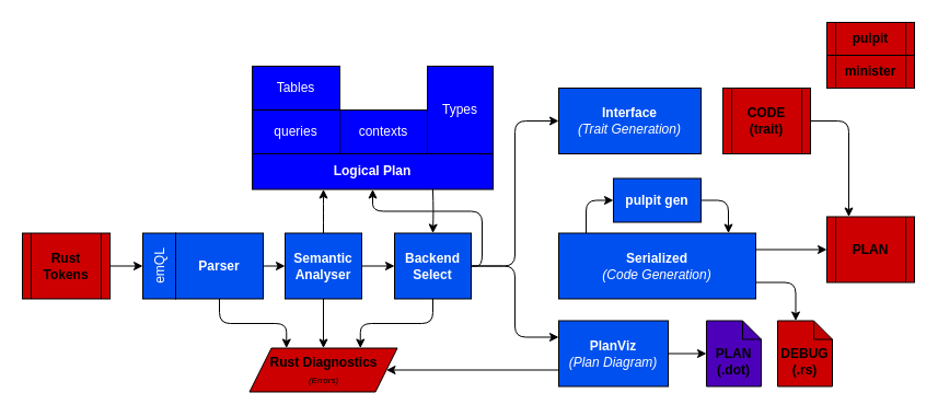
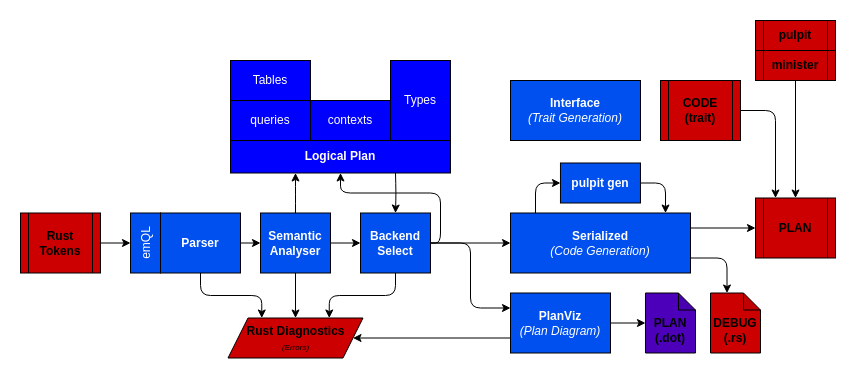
  <mxCell id="0" />
  <mxCell id="1" parent="0" />
  <mxCell id="2" style="edgeStyle=orthogonalEdgeStyle;html=1;entryX=0.5;entryY=0;entryDx=0;entryDy=0;" edge="1" parent="1" target="22"><mxGeometry relative="1" as="geometry"><mxPoint x="395" y="172.5" as="sourcePoint" /></mxGeometry></mxCell>
  <mxCell id="3" value="Logical Plan" style="rounded=0;whiteSpace=wrap;html=1;fillColor=#0000FF;fontColor=#ffffff;strokeColor=#000000;fontStyle=1" vertex="1" parent="1"><mxGeometry x="230" y="140" width="220" height="32.5" as="geometry" /></mxCell>
  <mxCell id="4" style="edgeStyle=none;html=1;exitX=1;exitY=0.5;exitDx=0;exitDy=0;entryX=0;entryY=0.5;entryDx=0;entryDy=0;" edge="1" parent="1" source="6" target="10"><mxGeometry relative="1" as="geometry"><mxPoint x="280" y="242.853" as="targetPoint" /></mxGeometry></mxCell>
  <mxCell id="5" style="edgeStyle=orthogonalEdgeStyle;html=1;exitX=0.5;exitY=1;exitDx=0;exitDy=0;entryX=0.25;entryY=0;entryDx=0;entryDy=0;fontSize=8;" edge="1" parent="1" source="6" target="41"><mxGeometry relative="1" as="geometry" /></mxCell>
  <mxCell id="6" value="Parser" style="rounded=0;whiteSpace=wrap;html=1;fillColor=#0050ef;fontColor=#ffffff;strokeColor=#000000;fontStyle=1" vertex="1" parent="1"><mxGeometry x="160" y="212.5" width="80" height="60" as="geometry" /></mxCell>
  <mxCell id="7" style="edgeStyle=orthogonalEdgeStyle;html=1;exitX=0.5;exitY=0;exitDx=0;exitDy=0;" edge="1" parent="1" source="10"><mxGeometry relative="1" as="geometry"><mxPoint x="295" y="172.5" as="targetPoint" /></mxGeometry></mxCell>
  <mxCell id="8" style="edgeStyle=orthogonalEdgeStyle;html=1;exitX=1;exitY=0.5;exitDx=0;exitDy=0;entryX=0;entryY=0.5;entryDx=0;entryDy=0;" edge="1" parent="1" source="10" target="22"><mxGeometry relative="1" as="geometry" /></mxCell>
  <mxCell id="9" style="edgeStyle=orthogonalEdgeStyle;html=1;exitX=0.5;exitY=1;exitDx=0;exitDy=0;entryX=0.5;entryY=0;entryDx=0;entryDy=0;fontSize=8;" edge="1" parent="1" source="10" target="41"><mxGeometry relative="1" as="geometry" /></mxCell>
  <mxCell id="10" value="Semantic Analyser" style="rounded=0;whiteSpace=wrap;html=1;fillColor=#0050ef;fontColor=#ffffff;strokeColor=#000000;fontStyle=1" vertex="1" parent="1"><mxGeometry x="260" y="212.5" width="70" height="60" as="geometry" /></mxCell>
  <mxCell id="11" value="Tables" style="rounded=0;whiteSpace=wrap;html=1;fillColor=#0000FF;fontColor=#ffffff;strokeColor=#000000;" vertex="1" parent="1"><mxGeometry x="230" y="60" width="80" height="40" as="geometry" /></mxCell>
  <mxCell id="12" style="edgeStyle=orthogonalEdgeStyle;html=1;exitX=1;exitY=0.5;exitDx=0;exitDy=0;" edge="1" parent="1" source="13"><mxGeometry relative="1" as="geometry"><mxPoint x="665" y="212.5" as="targetPoint" /><Array as="points"><mxPoint x="665" y="182.5" /></Array></mxGeometry></mxCell>
  <mxCell id="13" value="pulpit gen" style="rounded=0;whiteSpace=wrap;html=1;fillColor=#0050ef;fontColor=#ffffff;strokeColor=#000000;fontStyle=1" vertex="1" parent="1"><mxGeometry x="559.97" y="162.5" width="80" height="40" as="geometry" /></mxCell>
  <mxCell id="14" style="edgeStyle=none;html=1;exitX=1;exitY=0.5;exitDx=0;exitDy=0;entryX=0.5;entryY=0;entryDx=0;entryDy=0;" edge="1" parent="1" target="39"><mxGeometry relative="1" as="geometry"><mxPoint x="100" y="242.5" as="sourcePoint" /></mxGeometry></mxCell>
  <mxCell id="15" value="Types" style="rounded=0;whiteSpace=wrap;html=1;fillColor=#0000FF;fontColor=#ffffff;strokeColor=#000000;" vertex="1" parent="1"><mxGeometry x="390" y="60" width="60" height="80" as="geometry" /></mxCell>
  <mxCell id="16" value="queries" style="rounded=0;whiteSpace=wrap;html=1;fillColor=#0000FF;fontColor=#ffffff;strokeColor=#000000;" vertex="1" parent="1"><mxGeometry x="230" y="100" width="80" height="40" as="geometry" /></mxCell>
  <mxCell id="17" value="contexts" style="rounded=0;whiteSpace=wrap;html=1;fillColor=#0000FF;fontColor=#ffffff;strokeColor=#000000;" vertex="1" parent="1"><mxGeometry x="310" y="100" width="80" height="40" as="geometry" /></mxCell>
- <mxCell id="18" style="edgeStyle=orthogonalEdgeStyle;html=1;entryX=0;entryY=0.5;entryDx=0;entryDy=0;exitX=1;exitY=0.5;exitDx=0;exitDy=0;" edge="1" parent="1" source="22" target="35"><mxGeometry relative="1" as="geometry"><mxPoint x="440" y="242.5" as="sourcePoint" /><mxPoint x="502.5" y="70" as="targetPoint" /></mxGeometry></mxCell>
+ <mxCell id="18" style="edgeStyle=orthogonalEdgeStyle;html=1;exitX=1;exitY=0.5;exitDx=0;exitDy=0;" edge="1" parent="1" source="22" target="26"><mxGeometry relative="1" as="geometry"><mxPoint x="440" y="242.5" as="sourcePoint" /><mxPoint x="502.5" y="70" as="targetPoint" /></mxGeometry></mxCell>
  <mxCell id="19" style="edgeStyle=orthogonalEdgeStyle;html=1;exitX=1;exitY=0.5;exitDx=0;exitDy=0;" edge="1" parent="1" source="22" target="3"><mxGeometry relative="1" as="geometry"><mxPoint x="502.5" y="242.5" as="targetPoint" /></mxGeometry></mxCell>
  <mxCell id="20" style="edgeStyle=orthogonalEdgeStyle;html=1;exitX=1;exitY=0.5;exitDx=0;exitDy=0;entryX=0;entryY=0.25;entryDx=0;entryDy=0;" edge="1" parent="1" source="22" target="33"><mxGeometry relative="1" as="geometry"><mxPoint x="502.5" y="332.5" as="targetPoint" /></mxGeometry></mxCell>
  <mxCell id="21" style="edgeStyle=orthogonalEdgeStyle;html=1;exitX=0.5;exitY=1;exitDx=0;exitDy=0;entryX=0.75;entryY=0;entryDx=0;entryDy=0;fontSize=8;" edge="1" parent="1" source="22" target="41"><mxGeometry relative="1" as="geometry" /></mxCell>
  <mxCell id="22" value="Backend&lt;br&gt;Select" style="rounded=0;whiteSpace=wrap;html=1;fillColor=#0050ef;fontColor=#ffffff;strokeColor=#000000;fontStyle=1" vertex="1" parent="1"><mxGeometry x="360" y="212.5" width="70" height="60" as="geometry" /></mxCell>
  <mxCell id="23" style="edgeStyle=orthogonalEdgeStyle;html=1;entryX=0;entryY=0.5;entryDx=0;entryDy=0;" edge="1" parent="1" target="13"><mxGeometry relative="1" as="geometry"><mxPoint x="535" y="212.5" as="sourcePoint" /><Array as="points"><mxPoint x="535" y="182.5" /></Array></mxGeometry></mxCell>
  <mxCell id="24" style="edgeStyle=orthogonalEdgeStyle;html=1;exitX=1;exitY=0.25;exitDx=0;exitDy=0;entryX=0;entryY=0.5;entryDx=0;entryDy=0;" edge="1" parent="1" source="26" target="27"><mxGeometry relative="1" as="geometry"><mxPoint x="860" y="242.853" as="targetPoint" /></mxGeometry></mxCell>
  <mxCell id="25" style="edgeStyle=orthogonalEdgeStyle;html=1;exitX=1;exitY=0.75;exitDx=0;exitDy=0;entryX=0;entryY=0;entryDx=16.5;entryDy=0;entryPerimeter=0;" edge="1" parent="1" source="26" target="38"><mxGeometry relative="1" as="geometry" /></mxCell>
  <mxCell id="26" value="&lt;b&gt;Serialized&lt;/b&gt;&lt;br&gt;&lt;i&gt;(Code Generation)&lt;/i&gt;" style="rounded=0;whiteSpace=wrap;html=1;fillColor=#0050ef;fontColor=#ffffff;strokeColor=#000000;" vertex="1" parent="1"><mxGeometry x="510" y="212.5" width="180" height="60" as="geometry" /></mxCell>
  <mxCell id="27" value="PLAN" style="shape=process;whiteSpace=wrap;html=1;backgroundOutline=1;fontStyle=1;fillColor=#CC0000;strokeColor=#000000;" vertex="1" parent="1"><mxGeometry x="755" y="197.5" width="80" height="60" as="geometry" /></mxCell>
+ <mxCell id="28" style="edgeStyle=orthogonalEdgeStyle;html=1;exitX=0.5;exitY=1;exitDx=0;exitDy=0;entryX=0.5;entryY=0;entryDx=0;entryDy=0;" edge="1" parent="1" source="29" target="27"><mxGeometry relative="1" as="geometry" /></mxCell>
  <mxCell id="29" value="minister" style="shape=process;whiteSpace=wrap;html=1;backgroundOutline=1;fontStyle=1;fillColor=#CC0000;strokeColor=#000000;" vertex="1" parent="1"><mxGeometry x="755" y="50" width="80" height="30" as="geometry" /></mxCell>
  <mxCell id="30" value="pulpit" style="shape=process;whiteSpace=wrap;html=1;backgroundOutline=1;fontStyle=1;fillColor=#CC0000;strokeColor=#000000;" vertex="1" parent="1"><mxGeometry x="755" width="80" height="30" as="geometry" y="20" /></mxCell>
  <mxCell id="31" style="edgeStyle=orthogonalEdgeStyle;html=1;exitX=1;exitY=0.5;exitDx=0;exitDy=0;entryX=0;entryY=0.5;entryDx=0;entryDy=0;entryPerimeter=0;" edge="1" parent="1" source="33" target="34"><mxGeometry relative="1" as="geometry"><mxPoint x="660" y="307.265" as="targetPoint" /></mxGeometry></mxCell>
  <mxCell id="32" style="edgeStyle=orthogonalEdgeStyle;html=1;exitX=0;exitY=0.75;exitDx=0;exitDy=0;entryX=1;entryY=0.5;entryDx=0;entryDy=0;fontSize=8;" edge="1" parent="1" source="33" target="41"><mxGeometry relative="1" as="geometry" /></mxCell>
  <mxCell id="33" value="&lt;b&gt;PlanViz&lt;/b&gt;&lt;br&gt;&lt;i&gt;(Plan Diagram)&lt;/i&gt;" style="rounded=0;whiteSpace=wrap;html=1;fillColor=#0050ef;fontColor=#ffffff;strokeColor=#000000;" vertex="1" parent="1"><mxGeometry x="510" y="292.5" width="100" height="60" as="geometry" /></mxCell>
  <mxCell id="34" value="&lt;br&gt;PLAN&lt;br&gt;(.dot)" style="shape=note;whiteSpace=wrap;html=1;backgroundOutline=1;darkOpacity=0.05;size=17;fontStyle=1;fillColor=#4D00BA;strokeColor=#000000;" vertex="1" parent="1"><mxGeometry x="644.97" y="292.5" width="50" height="60" as="geometry" /></mxCell>
  <mxCell id="35" value="&lt;b&gt;Interface&lt;/b&gt;&lt;br&gt;&lt;i&gt;(Trait Generation)&lt;/i&gt;" style="rounded=0;whiteSpace=wrap;html=1;fillColor=#0050ef;fontColor=#ffffff;strokeColor=#000000;" vertex="1" parent="1"><mxGeometry x="510" y="80" width="130" height="60" as="geometry" /></mxCell>
  <mxCell id="36" style="edgeStyle=orthogonalEdgeStyle;html=1;exitX=1;exitY=0.5;exitDx=0;exitDy=0;entryX=0.25;entryY=0;entryDx=0;entryDy=0;" edge="1" parent="1" source="37" target="27"><mxGeometry relative="1" as="geometry" /></mxCell>
  <mxCell id="37" value="CODE&lt;br&gt;(trait)" style="shape=process;whiteSpace=wrap;html=1;backgroundOutline=1;fontStyle=1;fillColor=#CC0000;strokeColor=#000000;" vertex="1" parent="1"><mxGeometry x="660" y="80" width="80" height="60" as="geometry" /></mxCell>
  <mxCell id="38" value="&lt;br&gt;DEBUG&lt;br&gt;(.rs)" style="shape=note;whiteSpace=wrap;html=1;backgroundOutline=1;darkOpacity=0.05;size=17;fontStyle=1;fillColor=#CC0000;strokeColor=#000000;" vertex="1" parent="1"><mxGeometry x="710" y="292.5" width="50" height="60" as="geometry" /></mxCell>
  <mxCell id="39" value="emQL" style="rounded=0;whiteSpace=wrap;html=1;rotation=-90;fillColor=#0050ef;fontColor=#ffffff;strokeColor=#000000;" vertex="1" parent="1"><mxGeometry x="115" y="227.5" width="60" height="30" as="geometry" /></mxCell>
  <mxCell id="40" value="Rust&lt;br&gt;Tokens" style="shape=process;whiteSpace=wrap;html=1;backgroundOutline=1;fontStyle=1;fillColor=#CC0000;strokeColor=#000000;" vertex="1" parent="1"><mxGeometry y="212.5" width="80" height="60" as="geometry" x="20" /></mxCell>
  <mxCell id="41" value="&lt;b&gt;Rust Diagnostics&lt;/b&gt;&lt;br&gt;&lt;i&gt;&lt;font style=&quot;font-size: 8px;&quot;&gt;(Errors)&lt;/font&gt;&lt;/i&gt;" style="shape=parallelogram;perimeter=parallelogramPerimeter;whiteSpace=wrap;html=1;fixedSize=1;strokeColor=#000000;fillColor=#CC0000;" vertex="1" parent="1"><mxGeometry x="227.5" y="317.5" width="135" height="40" as="geometry" /></mxCell>
